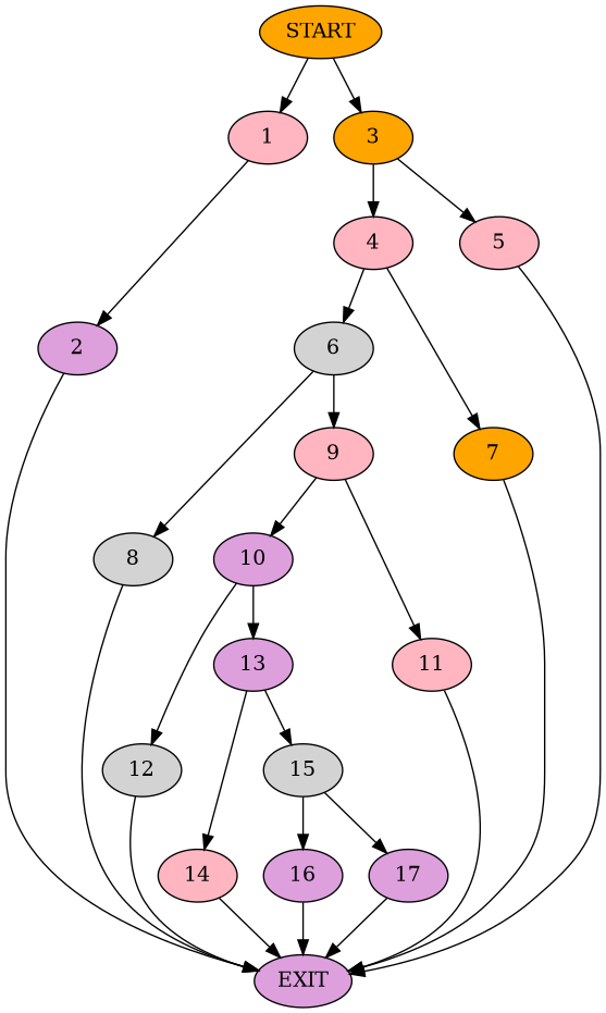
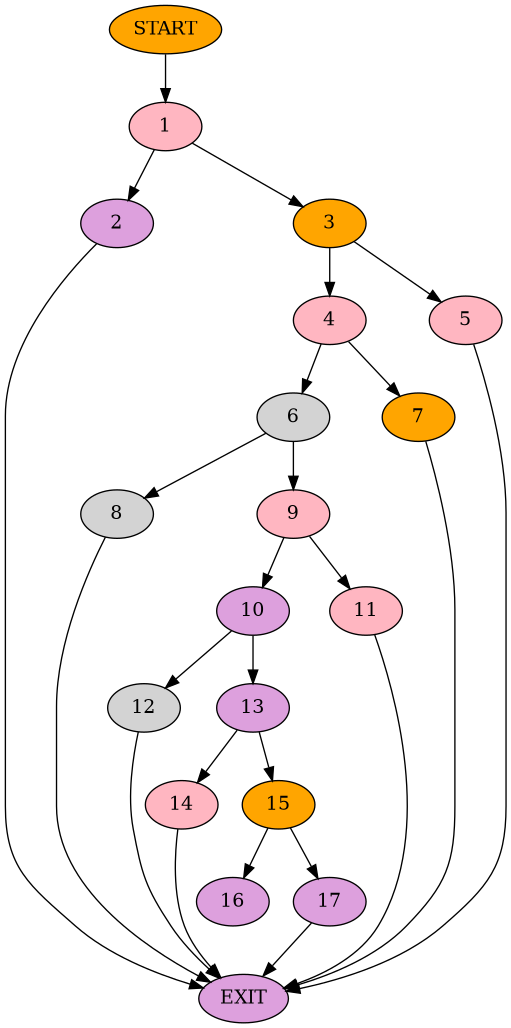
  digraph {
    fontname="DejaVu Serif"
    node [fillcolor=lightpink fontname="DejaVu Serif" style=filled]
    edge [fontname="DejaVu Serif"]
    n1 [fillcolor=orange label=START]
    1
    2 [fillcolor=plum]
    3 [fillcolor=orange]
    n5 [fillcolor=plum label=EXIT]
    4
    5
    6 [fillcolor=lightgrey]
    7 [fillcolor=orange]
    8 [fillcolor=lightgrey]
    9
    10 [fillcolor=plum]
    11
    12 [fillcolor=lightgrey]
    13 [fillcolor=plum]
    14
-   15 [fillcolor=lightgrey]
+   15 [fillcolor=orange]
    16 [fillcolor=plum]
    17 [fillcolor=plum]
    n1 -> 1
    1 -> 2
-   n1 -> 3
+   1 -> 3
    2 -> n5
    3 -> 4
    3 -> 5
    4 -> 6
    4 -> 7
    5 -> n5
    6 -> 8
    6 -> 9
    7 -> n5
    8 -> n5
    9 -> 10
    9 -> 11
    10 -> 12
    10 -> 13
    11 -> n5
    12 -> n5
    13 -> 14
    13 -> 15
    14 -> n5
    15 -> 16
    15 -> 17
-   16 -> n5
    17 -> n5
  }
